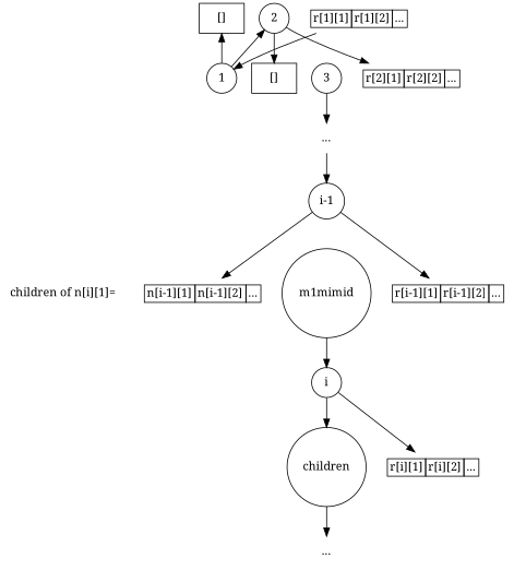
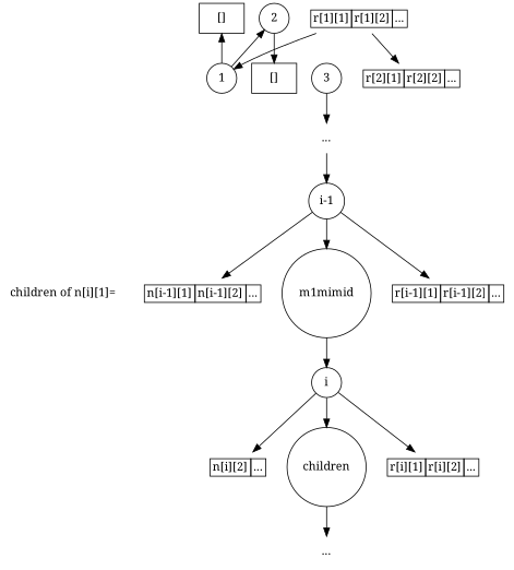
  digraph {
    fontname="Noto Serif"
    node [fontname="Noto Serif" shape=plaintext]
    edge [fontname="Noto Serif"]
    n1 [label="[]" shape=box]
    n2 [label=2 shape=circle]
    n3 [label=<<table BORDER="0" CELLBORDER="1" CELLSPACING="0">           <tr><td>r[1][1]</td><td>r[1][2]</td><td>...</td></tr></table>>]
    n4 [label="[]" shape=box]
    n5 [label=3 shape=circle]
    n6 [label=<<table BORDER="0" CELLBORDER="1" CELLSPACING="0">           <tr><td>r[2][1]</td><td>r[2][2]</td><td>...</td></tr></table>>]
    n7 [label="children of n[i][1]="]
    n8 [label=<<table BORDER="0" CELLBORDER="1" CELLSPACING="0">              <tr><td>n[i-1][1]</td><td>n[i-1][2]</td><td>...</td></tr></table>>]
    n9 [label=m1mimid shape=circle]
    n10 [label=<<table BORDER="0" CELLBORDER="1" CELLSPACING="0">             <tr><td>r[i-1][1]</td><td>r[i-1][2]</td><td>...</td></tr></table>>]
+   n11 [label=<<table BORDER="0" CELLBORDER="1" CELLSPACING="0">             <tr><td>n[i][2]</td><td>...</td></tr></table>>]
    n12 [label=children shape=circle]
    n13 [label=<<table BORDER="0" CELLBORDER="1" CELLSPACING="0">            <tr><td>r[i][1]</td><td>r[i][2]</td><td>...</td></tr></table>>]
    n14 [label=1 shape=circle]
    n15 [label="..."]
    n16 [label=i shape=circle]
    n17 [label="..."]
    n18 [label="i-1" shape=circle]
    subgraph sub_1 {
      rank=same
      n1
      n2
      n3
    }
    subgraph sub_2 {
      rank=same
      n4
      n5
      n6
    }
    subgraph sub_3 {
      rank=same
      n7
      n8
      n9
      n10
    }
    subgraph sub_4 {
      rank=same
+     n11
      n12
      n13
    }
    n1 -> n2 [style=invis]
    n2 -> n3 [style=invis]
    n2 -> n4
-   n2 -> n6
+   n3 -> n6
    n3 -> n14
    n4 -> n5 [style=invis]
    n5 -> n6 [style=invis]
    n5 -> n15
    n7 -> n8 [style=invis]
    n8 -> n9 [style=invis]
    n9 -> n10 [style=invis]
    n9 -> n16
+   n11 -> n12 [style=invis]
    n12 -> n13 [style=invis]
    n12 -> n17
    n14 -> n1
    n14 -> n2
    n15 -> n18
+   n16 -> n11
    n16 -> n12
    n16 -> n13
    n18 -> n8
+   n18 -> n9
    n18 -> n10
  }
